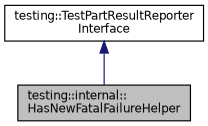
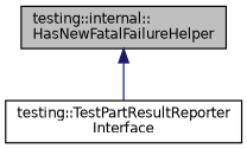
  digraph {
    node [color=black fontname=Helvetica fontsize=10 shape=record style=filled]
    n1 [fillcolor=grey75 fontcolor=black height=0.2 label="testing::internal::\lHasNewFatalFailureHelper" width=0.4]
    n2 [fillcolor=white height=0.2 label="testing::TestPartResultReporter\lInterface" width=0.4]
-   n2 -> n1 [color=midnightblue dir=back fontname=Helvetica fontsize=10 labelfontname=Helvetica labelfontsize=10 style=solid]
+   n1 -> n2 [color=midnightblue dir=back fontname=Helvetica fontsize=10 labelfontname=Helvetica labelfontsize=10 style=solid]
  }
